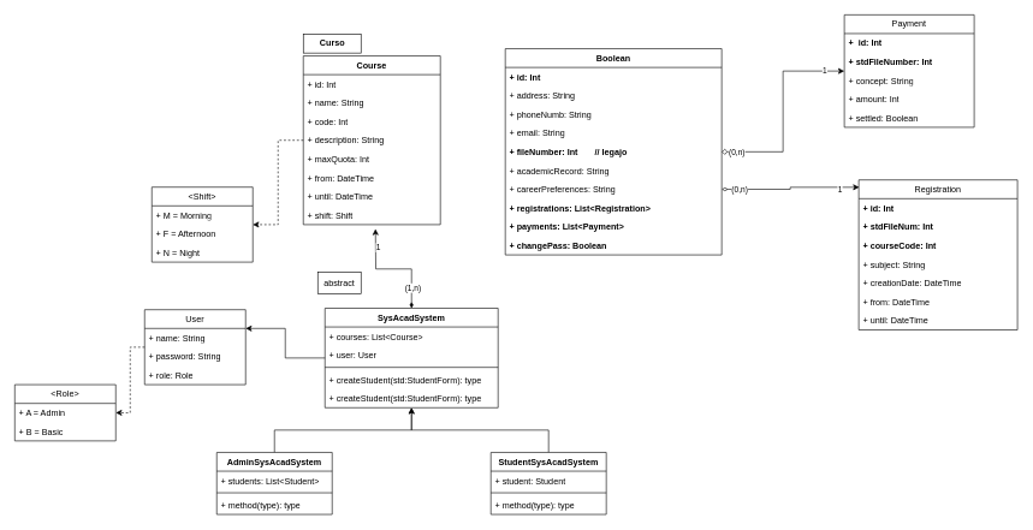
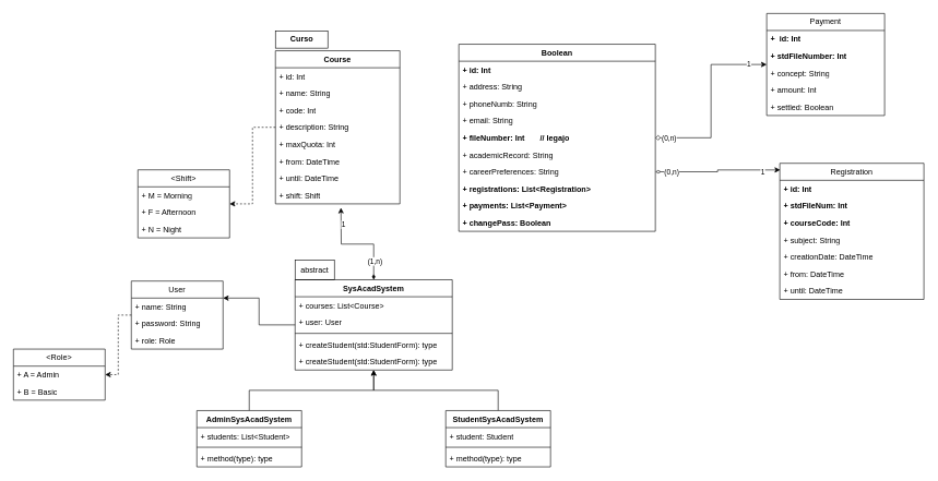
  <mxCell id="0" />
  <mxCell id="1" parent="0" />
  <mxCell id="2" style="edgeStyle=orthogonalEdgeStyle;rounded=0;orthogonalLoop=1;jettySize=auto;html=1;dashed=1;" parent="1" source="3" target="54" edge="1"><mxGeometry relative="1" as="geometry" /></mxCell>
  <mxCell id="3" value="Course" style="swimlane;fontStyle=1;align=center;verticalAlign=top;childLayout=stackLayout;horizontal=1;startSize=26;horizontalStack=0;resizeParent=1;resizeParentMax=0;resizeLast=0;collapsible=1;marginBottom=0;whiteSpace=wrap;html=1;" parent="1" vertex="1"><mxGeometry x="420" y="77" width="190" height="234" as="geometry" /></mxCell>
  <mxCell id="4" value="+ id: Int" style="text;strokeColor=none;fillColor=none;align=left;verticalAlign=top;spacingLeft=4;spacingRight=4;overflow=hidden;rotatable=0;points=[[0,0.5],[1,0.5]];portConstraint=eastwest;whiteSpace=wrap;html=1;" parent="3" vertex="1"><mxGeometry y="26" width="190" height="26" as="geometry" /></mxCell>
  <mxCell id="5" value="+ name: String" style="text;strokeColor=none;fillColor=none;align=left;verticalAlign=top;spacingLeft=4;spacingRight=4;overflow=hidden;rotatable=0;points=[[0,0.5],[1,0.5]];portConstraint=eastwest;whiteSpace=wrap;html=1;" parent="3" vertex="1"><mxGeometry y="52" width="190" height="26" as="geometry" /></mxCell>
  <mxCell id="6" value="+ code: Int" style="text;strokeColor=none;fillColor=none;align=left;verticalAlign=top;spacingLeft=4;spacingRight=4;overflow=hidden;rotatable=0;points=[[0,0.5],[1,0.5]];portConstraint=eastwest;whiteSpace=wrap;html=1;" parent="3" vertex="1"><mxGeometry y="78" width="190" height="26" as="geometry" /></mxCell>
  <mxCell id="7" value="+ description: String" style="text;strokeColor=none;fillColor=none;align=left;verticalAlign=top;spacingLeft=4;spacingRight=4;overflow=hidden;rotatable=0;points=[[0,0.5],[1,0.5]];portConstraint=eastwest;whiteSpace=wrap;html=1;" parent="3" vertex="1"><mxGeometry y="104" width="190" height="26" as="geometry" /></mxCell>
  <mxCell id="8" value="+ maxQuota: Int" style="text;strokeColor=none;fillColor=none;align=left;verticalAlign=top;spacingLeft=4;spacingRight=4;overflow=hidden;rotatable=0;points=[[0,0.5],[1,0.5]];portConstraint=eastwest;whiteSpace=wrap;html=1;" parent="3" vertex="1"><mxGeometry y="130" width="190" height="26" as="geometry" /></mxCell>
  <mxCell id="9" value="+ from: DateTime" style="text;strokeColor=none;fillColor=none;align=left;verticalAlign=top;spacingLeft=4;spacingRight=4;overflow=hidden;rotatable=0;points=[[0,0.5],[1,0.5]];portConstraint=eastwest;whiteSpace=wrap;html=1;" parent="3" vertex="1"><mxGeometry y="156" width="190" height="26" as="geometry" /></mxCell>
  <mxCell id="10" value="+ until: DateTime" style="text;strokeColor=none;fillColor=none;align=left;verticalAlign=top;spacingLeft=4;spacingRight=4;overflow=hidden;rotatable=0;points=[[0,0.5],[1,0.5]];portConstraint=eastwest;whiteSpace=wrap;html=1;" parent="3" vertex="1"><mxGeometry y="182" width="190" height="26" as="geometry" /></mxCell>
  <mxCell id="11" value="+ shift: Shift" style="text;strokeColor=none;fillColor=none;align=left;verticalAlign=top;spacingLeft=4;spacingRight=4;overflow=hidden;rotatable=0;points=[[0,0.5],[1,0.5]];portConstraint=eastwest;whiteSpace=wrap;html=1;" parent="3" vertex="1"><mxGeometry y="208" width="190" height="26" as="geometry" /></mxCell>
  <mxCell id="12" style="edgeStyle=orthogonalEdgeStyle;rounded=0;orthogonalLoop=1;jettySize=auto;html=1;startArrow=diamond;startFill=0;" parent="1" source="15" target="45" edge="1"><mxGeometry relative="1" as="geometry" /></mxCell>
  <mxCell id="13" value="(0,n)" style="edgeLabel;html=1;align=center;verticalAlign=middle;resizable=0;points=[];" parent="12" vertex="1" connectable="0"><mxGeometry x="-0.861" relative="1" as="geometry"><mxPoint as="offset" /></mxGeometry></mxCell>
  <mxCell id="14" value="1" style="edgeLabel;html=1;align=center;verticalAlign=middle;resizable=0;points=[];" parent="12" vertex="1" connectable="0"><mxGeometry x="0.798" y="1" relative="1" as="geometry"><mxPoint as="offset" /></mxGeometry></mxCell>
  <mxCell id="15" value="Boolean" style="swimlane;fontStyle=1;align=center;verticalAlign=top;childLayout=stackLayout;horizontal=1;startSize=26;horizontalStack=0;resizeParent=1;resizeParentMax=0;resizeLast=0;collapsible=1;marginBottom=0;whiteSpace=wrap;html=1;" parent="1" vertex="1"><mxGeometry x="700" y="67" width="300" height="286" as="geometry" /></mxCell>
  <mxCell id="16" value="+ id: Int&amp;nbsp;" style="text;strokeColor=none;fillColor=none;align=left;verticalAlign=top;spacingLeft=4;spacingRight=4;overflow=hidden;rotatable=0;points=[[0,0.5],[1,0.5]];portConstraint=eastwest;whiteSpace=wrap;html=1;fontStyle=1" parent="15" vertex="1"><mxGeometry y="26" width="300" height="26" as="geometry" /></mxCell>
  <mxCell id="17" value="+ address: String" style="text;strokeColor=none;fillColor=none;align=left;verticalAlign=top;spacingLeft=4;spacingRight=4;overflow=hidden;rotatable=0;points=[[0,0.5],[1,0.5]];portConstraint=eastwest;whiteSpace=wrap;html=1;" parent="15" vertex="1"><mxGeometry y="52" width="300" height="26" as="geometry" /></mxCell>
  <mxCell id="18" value="+ phoneNumb: String" style="text;strokeColor=none;fillColor=none;align=left;verticalAlign=top;spacingLeft=4;spacingRight=4;overflow=hidden;rotatable=0;points=[[0,0.5],[1,0.5]];portConstraint=eastwest;whiteSpace=wrap;html=1;" parent="15" vertex="1"><mxGeometry y="78" width="300" height="26" as="geometry" /></mxCell>
  <mxCell id="19" value="+ email: String" style="text;strokeColor=none;fillColor=none;align=left;verticalAlign=top;spacingLeft=4;spacingRight=4;overflow=hidden;rotatable=0;points=[[0,0.5],[1,0.5]];portConstraint=eastwest;whiteSpace=wrap;html=1;" parent="15" vertex="1"><mxGeometry y="104" width="300" height="26" as="geometry" /></mxCell>
  <mxCell id="20" value="+ fileNumber: Int&amp;nbsp; &amp;nbsp; &amp;nbsp; &amp;nbsp;// legajo" style="text;strokeColor=none;fillColor=none;align=left;verticalAlign=top;spacingLeft=4;spacingRight=4;overflow=hidden;rotatable=0;points=[[0,0.5],[1,0.5]];portConstraint=eastwest;whiteSpace=wrap;html=1;fontStyle=1" parent="15" vertex="1"><mxGeometry y="130" width="300" height="26" as="geometry" /></mxCell>
  <mxCell id="21" value="+ academicRecord: String" style="text;strokeColor=none;fillColor=none;align=left;verticalAlign=top;spacingLeft=4;spacingRight=4;overflow=hidden;rotatable=0;points=[[0,0.5],[1,0.5]];portConstraint=eastwest;whiteSpace=wrap;html=1;" parent="15" vertex="1"><mxGeometry y="156" width="300" height="26" as="geometry" /></mxCell>
  <mxCell id="22" value="+ careerPreferences: String" style="text;strokeColor=none;fillColor=none;align=left;verticalAlign=top;spacingLeft=4;spacingRight=4;overflow=hidden;rotatable=0;points=[[0,0.5],[1,0.5]];portConstraint=eastwest;whiteSpace=wrap;html=1;" parent="15" vertex="1"><mxGeometry y="182" width="300" height="26" as="geometry" /></mxCell>
  <mxCell id="23" value="+ registrations: List&amp;lt;Registration&amp;gt;" style="text;strokeColor=none;fillColor=none;align=left;verticalAlign=top;spacingLeft=4;spacingRight=4;overflow=hidden;rotatable=0;points=[[0,0.5],[1,0.5]];portConstraint=eastwest;whiteSpace=wrap;html=1;fontStyle=1" parent="15" vertex="1"><mxGeometry y="208" width="300" height="26" as="geometry" /></mxCell>
  <mxCell id="24" value="+ payments: List&amp;lt;Payment&amp;gt;" style="text;strokeColor=none;fillColor=none;align=left;verticalAlign=top;spacingLeft=4;spacingRight=4;overflow=hidden;rotatable=0;points=[[0,0.5],[1,0.5]];portConstraint=eastwest;whiteSpace=wrap;html=1;fontStyle=1" parent="15" vertex="1"><mxGeometry y="234" width="300" height="26" as="geometry" /></mxCell>
  <mxCell id="25" value="+ changePass: Boolean" style="text;strokeColor=none;fillColor=none;align=left;verticalAlign=top;spacingLeft=4;spacingRight=4;overflow=hidden;rotatable=0;points=[[0,0.5],[1,0.5]];portConstraint=eastwest;whiteSpace=wrap;html=1;fontStyle=1" parent="15" vertex="1"><mxGeometry y="260" width="300" height="26" as="geometry" /></mxCell>
  <mxCell id="26" value="Curso" style="text;align=center;fontStyle=1;verticalAlign=middle;spacingLeft=3;spacingRight=3;strokeColor=default;rotatable=0;points=[[0,0.5],[1,0.5]];portConstraint=eastwest;html=1;" parent="1" vertex="1"><mxGeometry x="420" y="47" width="80" height="26" as="geometry" /></mxCell>
  <mxCell id="27" style="edgeStyle=orthogonalEdgeStyle;rounded=0;orthogonalLoop=1;jettySize=auto;html=1;entryX=1;entryY=0.25;entryDx=0;entryDy=0;" parent="1" source="31" target="59" edge="1"><mxGeometry relative="1" as="geometry" /></mxCell>
  <mxCell id="28" style="edgeStyle=orthogonalEdgeStyle;rounded=0;orthogonalLoop=1;jettySize=auto;html=1;startArrow=diamondThin;startFill=1;" parent="1" source="31" edge="1"><mxGeometry relative="1" as="geometry"><mxPoint x="520" y="317" as="targetPoint" /></mxGeometry></mxCell>
  <mxCell id="29" value="(1,n)" style="edgeLabel;html=1;align=center;verticalAlign=middle;resizable=0;points=[];" parent="28" vertex="1" connectable="0"><mxGeometry x="-0.639" y="-1" relative="1" as="geometry"><mxPoint as="offset" /></mxGeometry></mxCell>
  <mxCell id="30" value="1" style="edgeLabel;html=1;align=center;verticalAlign=middle;resizable=0;points=[];" parent="28" vertex="1" connectable="0"><mxGeometry x="0.681" y="-3" relative="1" as="geometry"><mxPoint as="offset" /></mxGeometry></mxCell>
  <mxCell id="31" value="SysAcadSystem" style="swimlane;fontStyle=1;align=center;verticalAlign=top;childLayout=stackLayout;horizontal=1;startSize=26;horizontalStack=0;resizeParent=1;resizeParentMax=0;resizeLast=0;collapsible=1;marginBottom=0;whiteSpace=wrap;html=1;" parent="1" vertex="1"><mxGeometry x="450" y="427" width="240" height="138" as="geometry" /></mxCell>
  <mxCell id="32" value="+ courses: List&amp;lt;Course&amp;gt;" style="text;strokeColor=none;fillColor=none;align=left;verticalAlign=top;spacingLeft=4;spacingRight=4;overflow=hidden;rotatable=0;points=[[0,0.5],[1,0.5]];portConstraint=eastwest;whiteSpace=wrap;html=1;" parent="31" vertex="1"><mxGeometry y="26" width="240" height="26" as="geometry" /></mxCell>
  <mxCell id="33" value="+ user: User" style="text;strokeColor=none;fillColor=none;align=left;verticalAlign=top;spacingLeft=4;spacingRight=4;overflow=hidden;rotatable=0;points=[[0,0.5],[1,0.5]];portConstraint=eastwest;whiteSpace=wrap;html=1;" parent="31" vertex="1"><mxGeometry y="52" width="240" height="26" as="geometry" /></mxCell>
  <mxCell id="34" value="" style="line;strokeWidth=1;fillColor=none;align=left;verticalAlign=middle;spacingTop=-1;spacingLeft=3;spacingRight=3;rotatable=0;labelPosition=right;points=[];portConstraint=eastwest;strokeColor=inherit;" parent="31" vertex="1"><mxGeometry y="78" width="240" height="8" as="geometry" /></mxCell>
  <mxCell id="35" value="+ createStudent(std:StudentForm): type" style="text;strokeColor=none;fillColor=none;align=left;verticalAlign=top;spacingLeft=4;spacingRight=4;overflow=hidden;rotatable=0;points=[[0,0.5],[1,0.5]];portConstraint=eastwest;whiteSpace=wrap;html=1;" parent="31" vertex="1"><mxGeometry y="86" width="240" height="26" as="geometry" /></mxCell>
  <mxCell id="36" value="+ createStudent(std:StudentForm): type" style="text;strokeColor=none;fillColor=none;align=left;verticalAlign=top;spacingLeft=4;spacingRight=4;overflow=hidden;rotatable=0;points=[[0,0.5],[1,0.5]];portConstraint=eastwest;whiteSpace=wrap;html=1;" parent="31" vertex="1"><mxGeometry y="112" width="240" height="26" as="geometry" /></mxCell>
  <mxCell id="37" value="Registration" style="swimlane;fontStyle=0;childLayout=stackLayout;horizontal=1;startSize=26;fillColor=none;horizontalStack=0;resizeParent=1;resizeParentMax=0;resizeLast=0;collapsible=1;marginBottom=0;whiteSpace=wrap;html=1;" parent="1" vertex="1"><mxGeometry x="1190" y="249" width="220" height="208" as="geometry" /></mxCell>
  <mxCell id="38" value="+ id: Int" style="text;strokeColor=none;fillColor=none;align=left;verticalAlign=top;spacingLeft=4;spacingRight=4;overflow=hidden;rotatable=0;points=[[0,0.5],[1,0.5]];portConstraint=eastwest;whiteSpace=wrap;html=1;fontStyle=1" parent="37" vertex="1"><mxGeometry y="26" width="220" height="26" as="geometry" /></mxCell>
  <mxCell id="39" value="+ stdFileNum: Int" style="text;strokeColor=none;fillColor=none;align=left;verticalAlign=top;spacingLeft=4;spacingRight=4;overflow=hidden;rotatable=0;points=[[0,0.5],[1,0.5]];portConstraint=eastwest;whiteSpace=wrap;html=1;fontStyle=1" parent="37" vertex="1"><mxGeometry y="52" width="220" height="26" as="geometry" /></mxCell>
  <mxCell id="40" value="+ courseCode: Int" style="text;strokeColor=none;fillColor=none;align=left;verticalAlign=top;spacingLeft=4;spacingRight=4;overflow=hidden;rotatable=0;points=[[0,0.5],[1,0.5]];portConstraint=eastwest;whiteSpace=wrap;html=1;fontStyle=1" parent="37" vertex="1"><mxGeometry y="78" width="220" height="26" as="geometry" /></mxCell>
  <mxCell id="41" value="+ subject: String" style="text;strokeColor=none;fillColor=none;align=left;verticalAlign=top;spacingLeft=4;spacingRight=4;overflow=hidden;rotatable=0;points=[[0,0.5],[1,0.5]];portConstraint=eastwest;whiteSpace=wrap;html=1;" parent="37" vertex="1"><mxGeometry y="104" width="220" height="26" as="geometry" /></mxCell>
  <mxCell id="42" value="+ creationDate: DateTime" style="text;strokeColor=none;fillColor=none;align=left;verticalAlign=top;spacingLeft=4;spacingRight=4;overflow=hidden;rotatable=0;points=[[0,0.5],[1,0.5]];portConstraint=eastwest;whiteSpace=wrap;html=1;" parent="37" vertex="1"><mxGeometry y="130" width="220" height="26" as="geometry" /></mxCell>
  <mxCell id="43" value="+ from: DateTime" style="text;strokeColor=none;fillColor=none;align=left;verticalAlign=top;spacingLeft=4;spacingRight=4;overflow=hidden;rotatable=0;points=[[0,0.5],[1,0.5]];portConstraint=eastwest;whiteSpace=wrap;html=1;" parent="37" vertex="1"><mxGeometry y="156" width="220" height="26" as="geometry" /></mxCell>
  <mxCell id="44" value="+ until: DateTime" style="text;strokeColor=none;fillColor=none;align=left;verticalAlign=top;spacingLeft=4;spacingRight=4;overflow=hidden;rotatable=0;points=[[0,0.5],[1,0.5]];portConstraint=eastwest;whiteSpace=wrap;html=1;" parent="37" vertex="1"><mxGeometry y="182" width="220" height="26" as="geometry" /></mxCell>
  <mxCell id="45" value="Payment" style="swimlane;fontStyle=0;childLayout=stackLayout;horizontal=1;startSize=26;fillColor=none;horizontalStack=0;resizeParent=1;resizeParentMax=0;resizeLast=0;collapsible=1;marginBottom=0;whiteSpace=wrap;html=1;" parent="1" vertex="1"><mxGeometry x="1170" y="20" width="180" height="156" as="geometry" /></mxCell>
  <mxCell id="46" value="+&amp;nbsp; id: Int" style="text;strokeColor=none;fillColor=none;align=left;verticalAlign=top;spacingLeft=4;spacingRight=4;overflow=hidden;rotatable=0;points=[[0,0.5],[1,0.5]];portConstraint=eastwest;whiteSpace=wrap;html=1;fontStyle=1" parent="45" vertex="1"><mxGeometry y="26" width="180" height="26" as="geometry" /></mxCell>
  <mxCell id="47" value="+ stdFileNumber: Int" style="text;strokeColor=none;fillColor=none;align=left;verticalAlign=top;spacingLeft=4;spacingRight=4;overflow=hidden;rotatable=0;points=[[0,0.5],[1,0.5]];portConstraint=eastwest;whiteSpace=wrap;html=1;fontStyle=1" parent="45" vertex="1"><mxGeometry y="52" width="180" height="26" as="geometry" /></mxCell>
  <mxCell id="48" value="+ concept: String" style="text;strokeColor=none;fillColor=none;align=left;verticalAlign=top;spacingLeft=4;spacingRight=4;overflow=hidden;rotatable=0;points=[[0,0.5],[1,0.5]];portConstraint=eastwest;whiteSpace=wrap;html=1;" parent="45" vertex="1"><mxGeometry y="78" width="180" height="26" as="geometry" /></mxCell>
  <mxCell id="49" value="+ amount: Int" style="text;strokeColor=none;fillColor=none;align=left;verticalAlign=top;spacingLeft=4;spacingRight=4;overflow=hidden;rotatable=0;points=[[0,0.5],[1,0.5]];portConstraint=eastwest;whiteSpace=wrap;html=1;" parent="45" vertex="1"><mxGeometry y="104" width="180" height="26" as="geometry" /></mxCell>
  <mxCell id="50" value="+ settled: Boolean" style="text;strokeColor=none;fillColor=none;align=left;verticalAlign=top;spacingLeft=4;spacingRight=4;overflow=hidden;rotatable=0;points=[[0,0.5],[1,0.5]];portConstraint=eastwest;whiteSpace=wrap;html=1;" parent="45" vertex="1"><mxGeometry y="130" width="180" height="26" as="geometry" /></mxCell>
  <mxCell id="51" style="edgeStyle=orthogonalEdgeStyle;rounded=0;orthogonalLoop=1;jettySize=auto;html=1;entryX=0.003;entryY=0.049;entryDx=0;entryDy=0;entryPerimeter=0;exitX=1;exitY=0.5;exitDx=0;exitDy=0;startArrow=diamondThin;startFill=0;" parent="1" source="22" target="37" edge="1"><mxGeometry relative="1" as="geometry" /></mxCell>
  <mxCell id="52" value="(0,n)" style="edgeLabel;html=1;align=center;verticalAlign=middle;resizable=0;points=[];" parent="51" vertex="1" connectable="0"><mxGeometry x="-0.756" relative="1" as="geometry"><mxPoint as="offset" /></mxGeometry></mxCell>
  <mxCell id="53" value="1" style="edgeLabel;html=1;align=center;verticalAlign=middle;resizable=0;points=[];" parent="51" vertex="1" connectable="0"><mxGeometry x="0.72" y="-2" relative="1" as="geometry"><mxPoint as="offset" /></mxGeometry></mxCell>
  <mxCell id="54" value="&amp;lt;Shift&amp;gt;" style="swimlane;fontStyle=0;childLayout=stackLayout;horizontal=1;startSize=26;fillColor=none;horizontalStack=0;resizeParent=1;resizeParentMax=0;resizeLast=0;collapsible=1;marginBottom=0;whiteSpace=wrap;html=1;" parent="1" vertex="1"><mxGeometry x="210" y="259" width="140" height="104" as="geometry" /></mxCell>
  <mxCell id="55" value="+ M = Morning" style="text;strokeColor=none;fillColor=none;align=left;verticalAlign=top;spacingLeft=4;spacingRight=4;overflow=hidden;rotatable=0;points=[[0,0.5],[1,0.5]];portConstraint=eastwest;whiteSpace=wrap;html=1;" parent="54" vertex="1"><mxGeometry y="26" width="140" height="26" as="geometry" /></mxCell>
  <mxCell id="56" value="+ F = Afternoon" style="text;strokeColor=none;fillColor=none;align=left;verticalAlign=top;spacingLeft=4;spacingRight=4;overflow=hidden;rotatable=0;points=[[0,0.5],[1,0.5]];portConstraint=eastwest;whiteSpace=wrap;html=1;" parent="54" vertex="1"><mxGeometry y="52" width="140" height="26" as="geometry" /></mxCell>
  <mxCell id="57" value="+ N = Night" style="text;strokeColor=none;fillColor=none;align=left;verticalAlign=top;spacingLeft=4;spacingRight=4;overflow=hidden;rotatable=0;points=[[0,0.5],[1,0.5]];portConstraint=eastwest;whiteSpace=wrap;html=1;" parent="54" vertex="1"><mxGeometry y="78" width="140" height="26" as="geometry" /></mxCell>
  <mxCell id="58" style="edgeStyle=orthogonalEdgeStyle;rounded=0;orthogonalLoop=1;jettySize=auto;html=1;dashed=1;" parent="1" source="59" target="74" edge="1"><mxGeometry relative="1" as="geometry" /></mxCell>
  <mxCell id="59" value="User" style="swimlane;fontStyle=0;childLayout=stackLayout;horizontal=1;startSize=26;fillColor=none;horizontalStack=0;resizeParent=1;resizeParentMax=0;resizeLast=0;collapsible=1;marginBottom=0;whiteSpace=wrap;html=1;" parent="1" vertex="1"><mxGeometry x="200" y="429" width="140" height="104" as="geometry" /></mxCell>
  <mxCell id="60" value="+ name: String" style="text;strokeColor=none;fillColor=none;align=left;verticalAlign=top;spacingLeft=4;spacingRight=4;overflow=hidden;rotatable=0;points=[[0,0.5],[1,0.5]];portConstraint=eastwest;whiteSpace=wrap;html=1;" parent="59" vertex="1"><mxGeometry y="26" width="140" height="26" as="geometry" /></mxCell>
  <mxCell id="61" value="+ password: String" style="text;strokeColor=none;fillColor=none;align=left;verticalAlign=top;spacingLeft=4;spacingRight=4;overflow=hidden;rotatable=0;points=[[0,0.5],[1,0.5]];portConstraint=eastwest;whiteSpace=wrap;html=1;" parent="59" vertex="1"><mxGeometry y="52" width="140" height="26" as="geometry" /></mxCell>
  <mxCell id="62" value="+ role: Role" style="text;strokeColor=none;fillColor=none;align=left;verticalAlign=top;spacingLeft=4;spacingRight=4;overflow=hidden;rotatable=0;points=[[0,0.5],[1,0.5]];portConstraint=eastwest;whiteSpace=wrap;html=1;" parent="59" vertex="1"><mxGeometry y="78" width="140" height="26" as="geometry" /></mxCell>
  <mxCell id="63" style="edgeStyle=orthogonalEdgeStyle;rounded=0;orthogonalLoop=1;jettySize=auto;html=1;" parent="1" source="64" target="31" edge="1"><mxGeometry relative="1" as="geometry" /></mxCell>
  <mxCell id="64" value="AdminSysAcadSystem" style="swimlane;fontStyle=1;align=center;verticalAlign=top;childLayout=stackLayout;horizontal=1;startSize=26;horizontalStack=0;resizeParent=1;resizeParentMax=0;resizeLast=0;collapsible=1;marginBottom=0;whiteSpace=wrap;html=1;" parent="1" vertex="1"><mxGeometry x="300" y="627" width="160" height="86" as="geometry" /></mxCell>
  <mxCell id="65" value="+ students: List&amp;lt;Student&amp;gt;" style="text;strokeColor=none;fillColor=none;align=left;verticalAlign=top;spacingLeft=4;spacingRight=4;overflow=hidden;rotatable=0;points=[[0,0.5],[1,0.5]];portConstraint=eastwest;whiteSpace=wrap;html=1;" parent="64" vertex="1"><mxGeometry y="26" width="160" height="26" as="geometry" /></mxCell>
  <mxCell id="66" value="" style="line;strokeWidth=1;fillColor=none;align=left;verticalAlign=middle;spacingTop=-1;spacingLeft=3;spacingRight=3;rotatable=0;labelPosition=right;points=[];portConstraint=eastwest;strokeColor=inherit;" parent="64" vertex="1"><mxGeometry y="52" width="160" height="8" as="geometry" /></mxCell>
  <mxCell id="67" value="+ method(type): type" style="text;strokeColor=none;fillColor=none;align=left;verticalAlign=top;spacingLeft=4;spacingRight=4;overflow=hidden;rotatable=0;points=[[0,0.5],[1,0.5]];portConstraint=eastwest;whiteSpace=wrap;html=1;" parent="64" vertex="1"><mxGeometry y="60" width="160" height="26" as="geometry" /></mxCell>
  <mxCell id="68" style="edgeStyle=orthogonalEdgeStyle;rounded=0;orthogonalLoop=1;jettySize=auto;html=1;" parent="1" source="69" target="31" edge="1"><mxGeometry relative="1" as="geometry" /></mxCell>
  <mxCell id="69" value="StudentSysAcadSystem" style="swimlane;fontStyle=1;align=center;verticalAlign=top;childLayout=stackLayout;horizontal=1;startSize=26;horizontalStack=0;resizeParent=1;resizeParentMax=0;resizeLast=0;collapsible=1;marginBottom=0;whiteSpace=wrap;html=1;" parent="1" vertex="1"><mxGeometry x="680" y="627" width="160" height="86" as="geometry" /></mxCell>
  <mxCell id="70" value="+ student: Student" style="text;strokeColor=none;fillColor=none;align=left;verticalAlign=top;spacingLeft=4;spacingRight=4;overflow=hidden;rotatable=0;points=[[0,0.5],[1,0.5]];portConstraint=eastwest;whiteSpace=wrap;html=1;" parent="69" vertex="1"><mxGeometry y="26" width="160" height="26" as="geometry" /></mxCell>
  <mxCell id="71" value="" style="line;strokeWidth=1;fillColor=none;align=left;verticalAlign=middle;spacingTop=-1;spacingLeft=3;spacingRight=3;rotatable=0;labelPosition=right;points=[];portConstraint=eastwest;strokeColor=inherit;" parent="69" vertex="1"><mxGeometry y="52" width="160" height="8" as="geometry" /></mxCell>
  <mxCell id="72" value="+ method(type): type" style="text;strokeColor=none;fillColor=none;align=left;verticalAlign=top;spacingLeft=4;spacingRight=4;overflow=hidden;rotatable=0;points=[[0,0.5],[1,0.5]];portConstraint=eastwest;whiteSpace=wrap;html=1;" parent="69" vertex="1"><mxGeometry y="60" width="160" height="26" as="geometry" /></mxCell>
- <mxCell id="73" value="abstract" style="text;html=1;strokeColor=default;fillColor=none;align=center;verticalAlign=middle;whiteSpace=wrap;rounded=0;" parent="1" vertex="1"><mxGeometry x="440" y="377" width="60" height="30" as="geometry" /></mxCell>
+ <mxCell id="73" value="abstract" style="text;html=1;strokeColor=default;fillColor=none;align=center;verticalAlign=middle;whiteSpace=wrap;rounded=0;" parent="1" vertex="1"><mxGeometry x="450" y="397" width="60" height="30" as="geometry" /></mxCell>
  <mxCell id="74" value="&amp;lt;Role&amp;gt;" style="swimlane;fontStyle=0;childLayout=stackLayout;horizontal=1;startSize=26;fillColor=none;horizontalStack=0;resizeParent=1;resizeParentMax=0;resizeLast=0;collapsible=1;marginBottom=0;whiteSpace=wrap;html=1;" parent="1" vertex="1"><mxGeometry x="20" y="533" width="140" height="78" as="geometry" /></mxCell>
  <mxCell id="75" value="+ A = Admin" style="text;strokeColor=none;fillColor=none;align=left;verticalAlign=top;spacingLeft=4;spacingRight=4;overflow=hidden;rotatable=0;points=[[0,0.5],[1,0.5]];portConstraint=eastwest;whiteSpace=wrap;html=1;" parent="74" vertex="1"><mxGeometry y="26" width="140" height="26" as="geometry" /></mxCell>
  <mxCell id="76" value="+ B = Basic" style="text;strokeColor=none;fillColor=none;align=left;verticalAlign=top;spacingLeft=4;spacingRight=4;overflow=hidden;rotatable=0;points=[[0,0.5],[1,0.5]];portConstraint=eastwest;whiteSpace=wrap;html=1;" parent="74" vertex="1"><mxGeometry y="52" width="140" height="26" as="geometry" /></mxCell>
